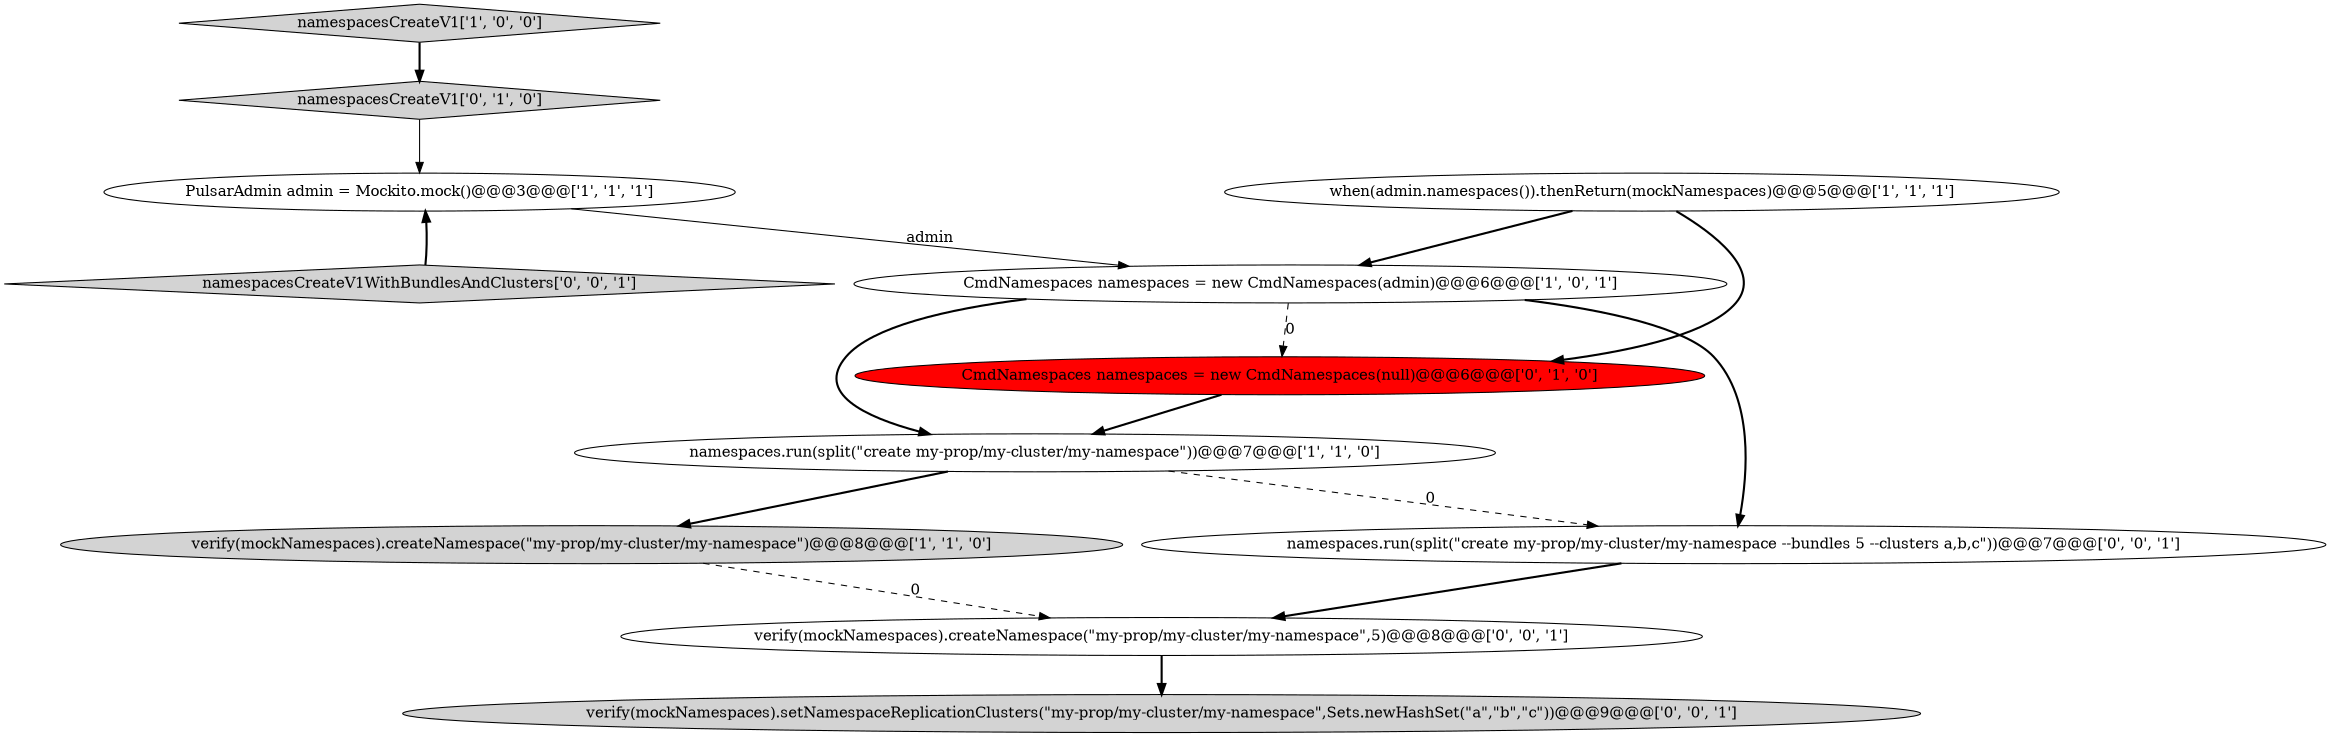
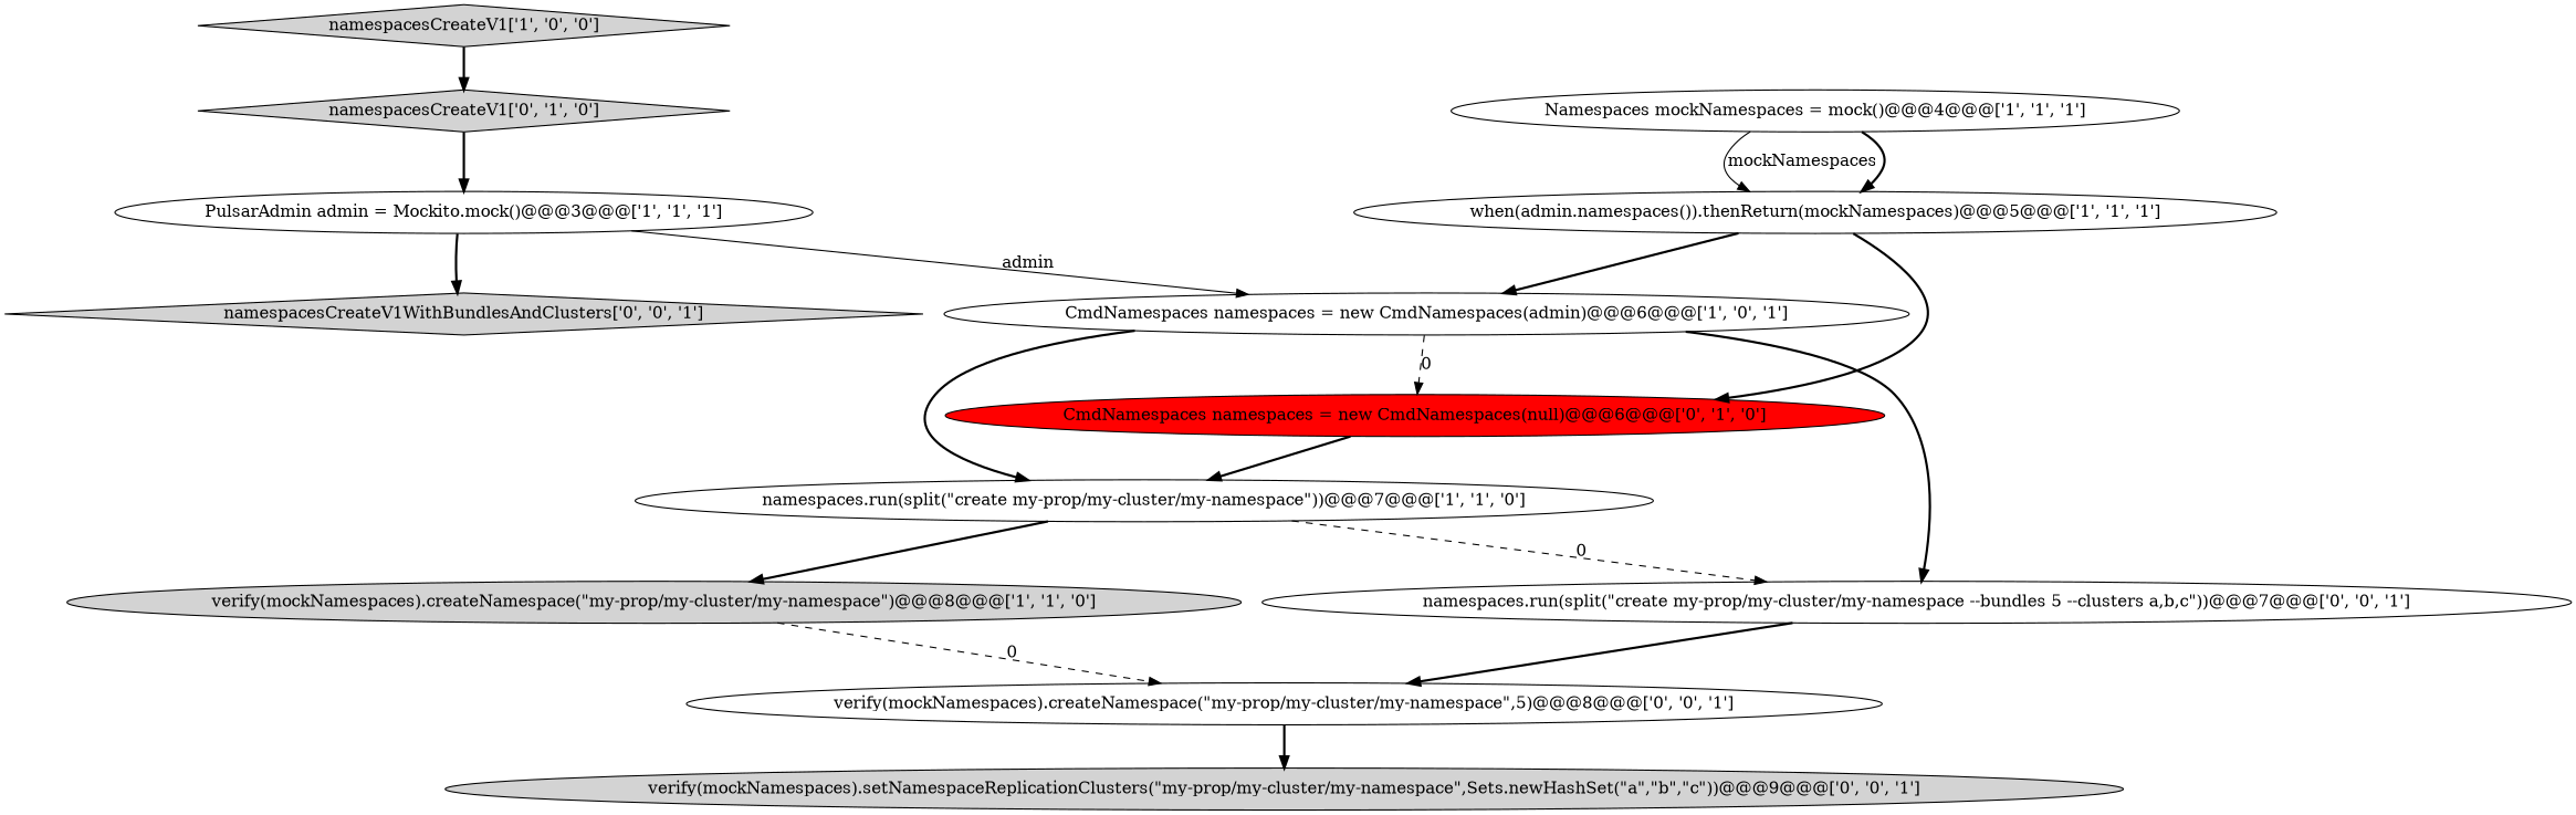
  digraph {
    node [fillcolor=white shape=ellipse style=filled]
    edge [style=bold]
    n1 [fillcolor=lightgray label="namespacesCreateV1['1', '0', '0']" shape=diamond]
    n2 [fillcolor=lightgray label="namespacesCreateV1['0', '1', '0']" shape=diamond]
    n3 [label="PulsarAdmin admin = Mockito.mock()@@@3@@@['1', '1', '1']"]
    n4 [label="CmdNamespaces namespaces = new CmdNamespaces(admin)@@@6@@@['1', '0', '1']"]
    n5 [label="namespaces.run(split(\"create my-prop/my-cluster/my-namespace --bundles 5 --clusters a,b,c\"))@@@7@@@['0', '0', '1']"]
    n6 [fillcolor=red label="CmdNamespaces namespaces = new CmdNamespaces(null)@@@6@@@['0', '1', '0']"]
    n7 [label="namespaces.run(split(\"create my-prop/my-cluster/my-namespace\"))@@@7@@@['1', '1', '0']"]
+   n8 [label="Namespaces mockNamespaces = mock()@@@4@@@['1', '1', '1']"]
    n9 [label="when(admin.namespaces()).thenReturn(mockNamespaces)@@@5@@@['1', '1', '1']"]
    n10 [label="verify(mockNamespaces).createNamespace(\"my-prop/my-cluster/my-namespace\",5)@@@8@@@['0', '0', '1']"]
    n11 [fillcolor=lightgray label="verify(mockNamespaces).setNamespaceReplicationClusters(\"my-prop/my-cluster/my-namespace\",Sets.newHashSet(\"a\",\"b\",\"c\"))@@@9@@@['0', '0', '1']"]
    n12 [fillcolor=lightgray label="verify(mockNamespaces).createNamespace(\"my-prop/my-cluster/my-namespace\")@@@8@@@['1', '1', '0']"]
    n13 [fillcolor=lightgray label="namespacesCreateV1WithBundlesAndClusters['0', '0', '1']" shape=diamond]
    n1 -> n2
-   n2 -> n3 [style=solid]
+   n2 -> n3
    n3 -> n4 [label=admin style=solid]
    n4 -> n5
    n4 -> n6 [label=0 style=dashed]
    n4 -> n7
    n5 -> n10
    n6 -> n7
    n7 -> n5 [label=0 style=dashed]
    n7 -> n12
+   n8 -> n9
+   n8 -> n9 [label=mockNamespaces style=solid]
    n9 -> n4
    n9 -> n6
    n10 -> n11
    n12 -> n10 [label=0 style=dashed]
-   n13 -> n3
+   n3 -> n13
  }
